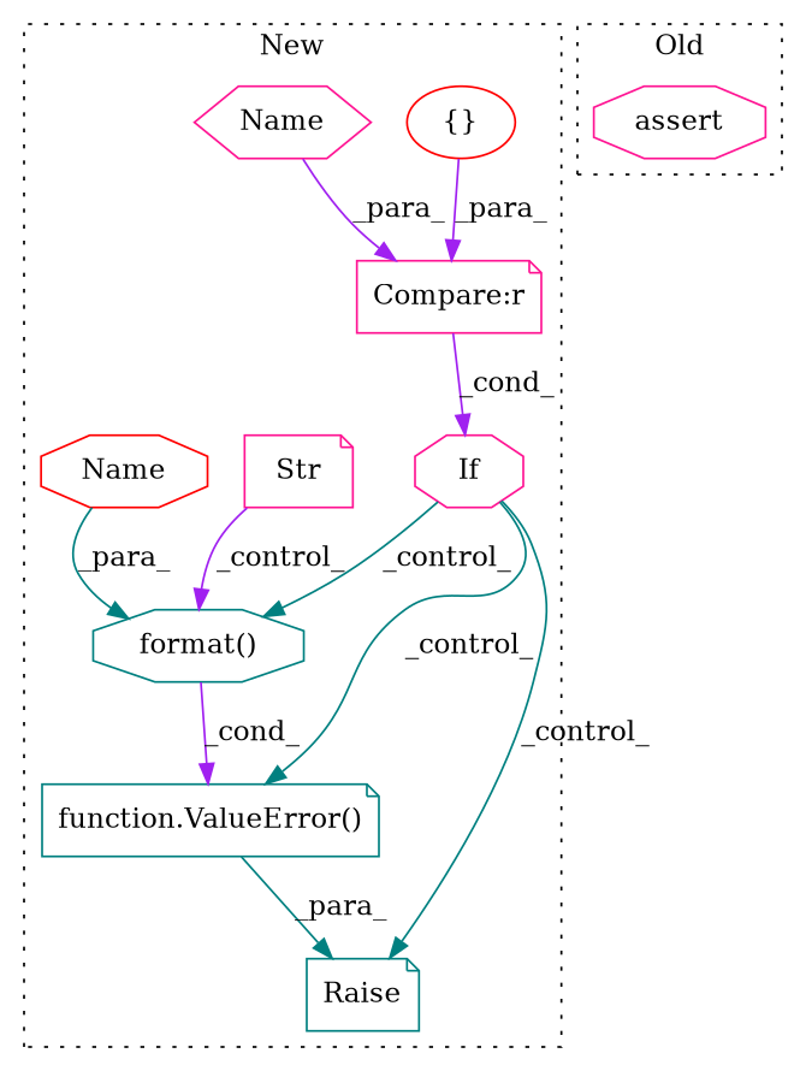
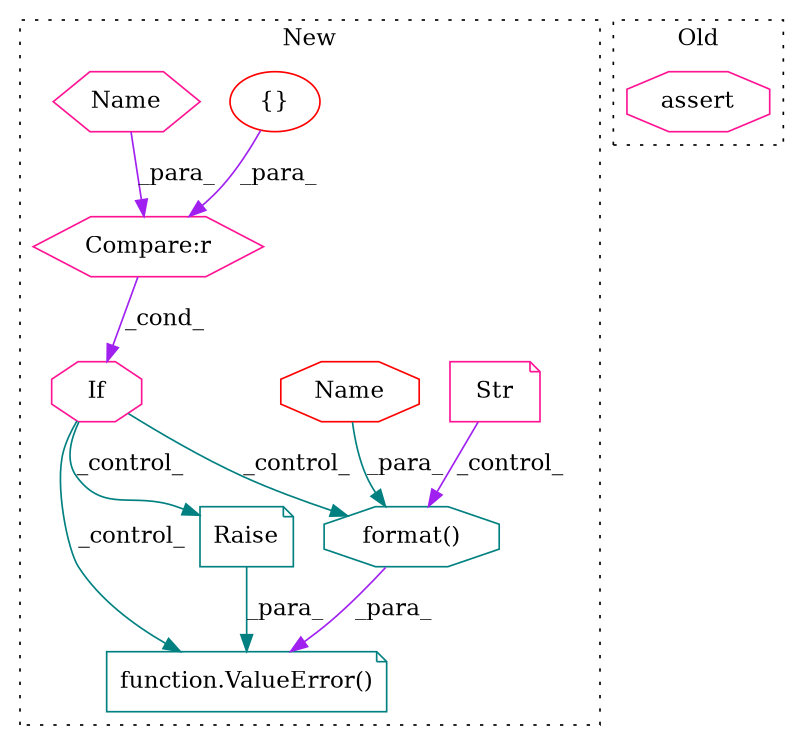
  digraph {
    node [a=75 color=deeppink l=15 s=4552 shape=octagon]
    edge [color=purple]
    n1 [color=teal l="61,1" label="format()" s="4618,4694"]
    n2 [a=66 l=32 label=Str s=4618 shape=note]
    n3 [a=96 l="3,18" label=If s="4549,4583"]
-   n4 [a=40 l=31 label="Compare:r" shape=note]
+   n4 [a=40 l=31 label="Compare:r" shape=hexagon]
    n5 [a=91 color=teal l=6 label=Raise s=4601 shape=note]
    n6 [color=teal l="11,1" label="function.ValueError()" s="4607,4695" shape=note]
    n7 [a=59 color=red l="1,0" label="{}" s="4575,4582" shape=ellipse]
    n8 [a=87 color=red label=Name s=4679]
    n9 [a=87 label=Name shape=hexagon]
    n10 [a=65 l=7 label=assert s=2865]
    subgraph cluster_1 {
      label=New
      style=dotted
      n1
      n2
      n3
      n4
      n5
      n6
      n7
      n8
      n9
    }
    subgraph cluster_2 {
      label=Old
      style=dotted
      n10
    }
-   n1 -> n6 [label=_cond_]
+   n1 -> n6 [label=_para_]
    n2 -> n1 [label=_control_]
    n3 -> n1 [color=teal label=_control_]
    n3 -> n5 [color=teal label=_control_]
    n3 -> n6 [color=teal label=_control_]
    n4 -> n3 [label=_cond_]
-   n6 -> n5 [color=teal label=_para_]
+   n5 -> n6 [color=teal label=_para_]
    n7 -> n4 [label=_para_]
    n8 -> n1 [color=teal label=_para_]
    n9 -> n4 [label=_para_]
  }
